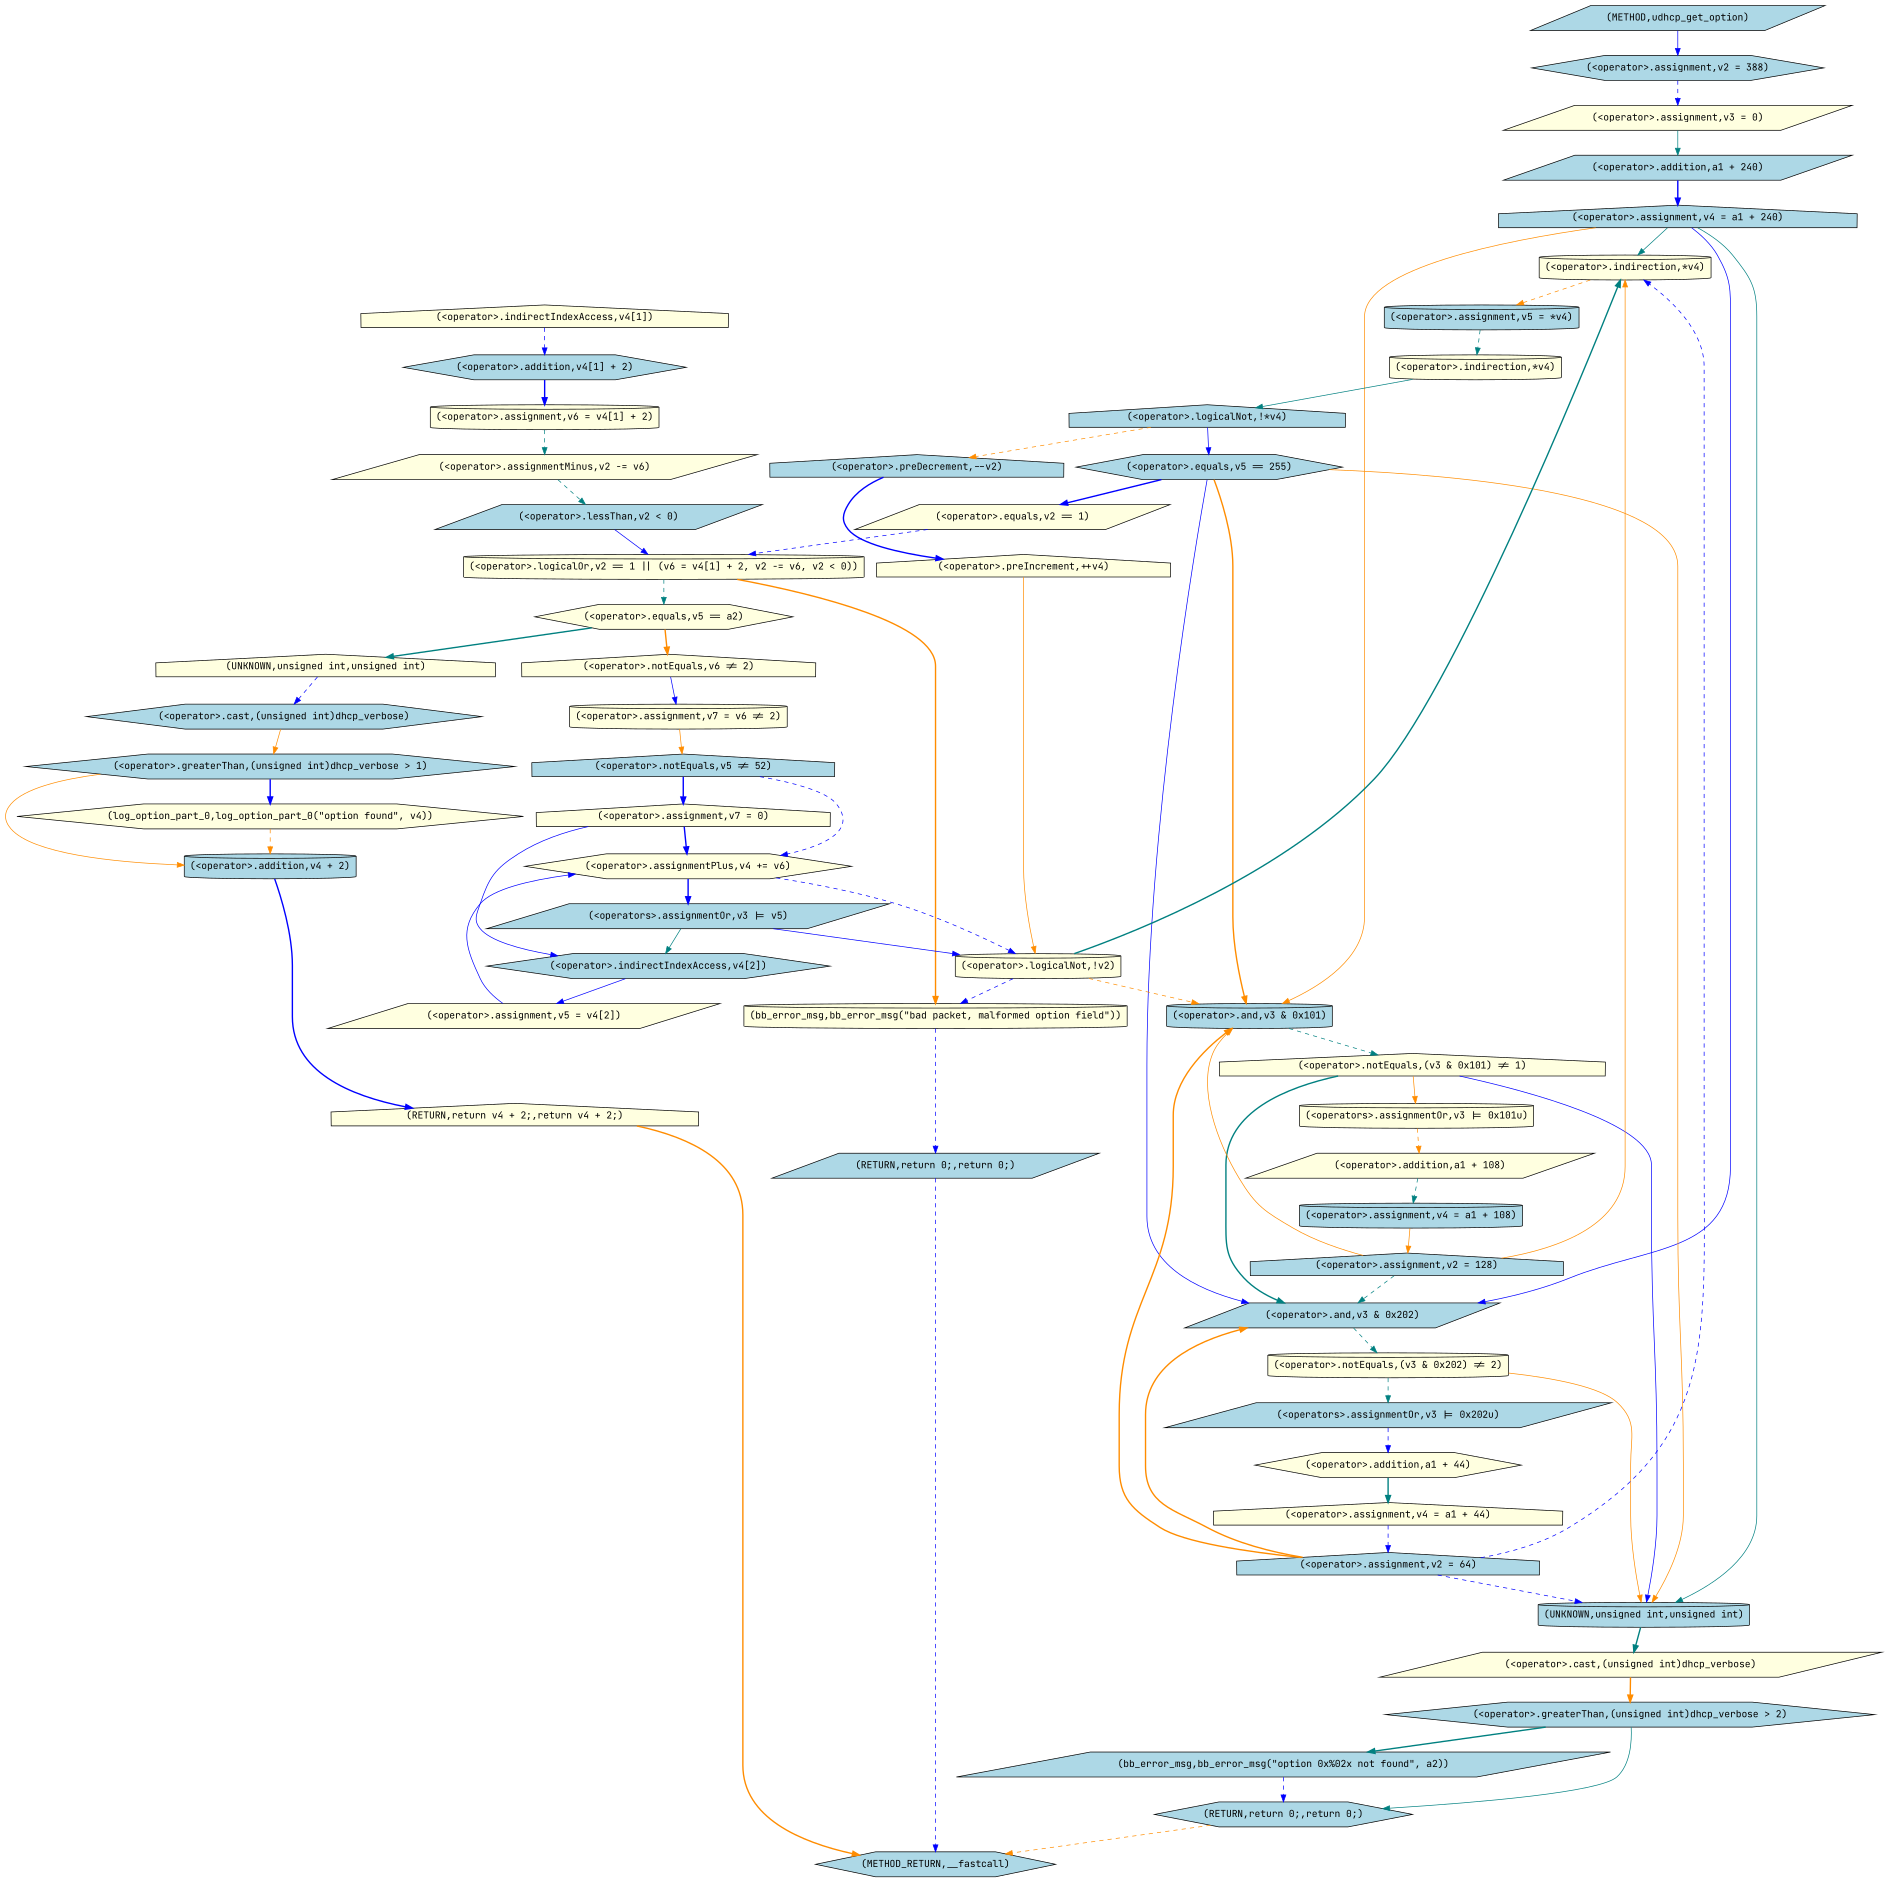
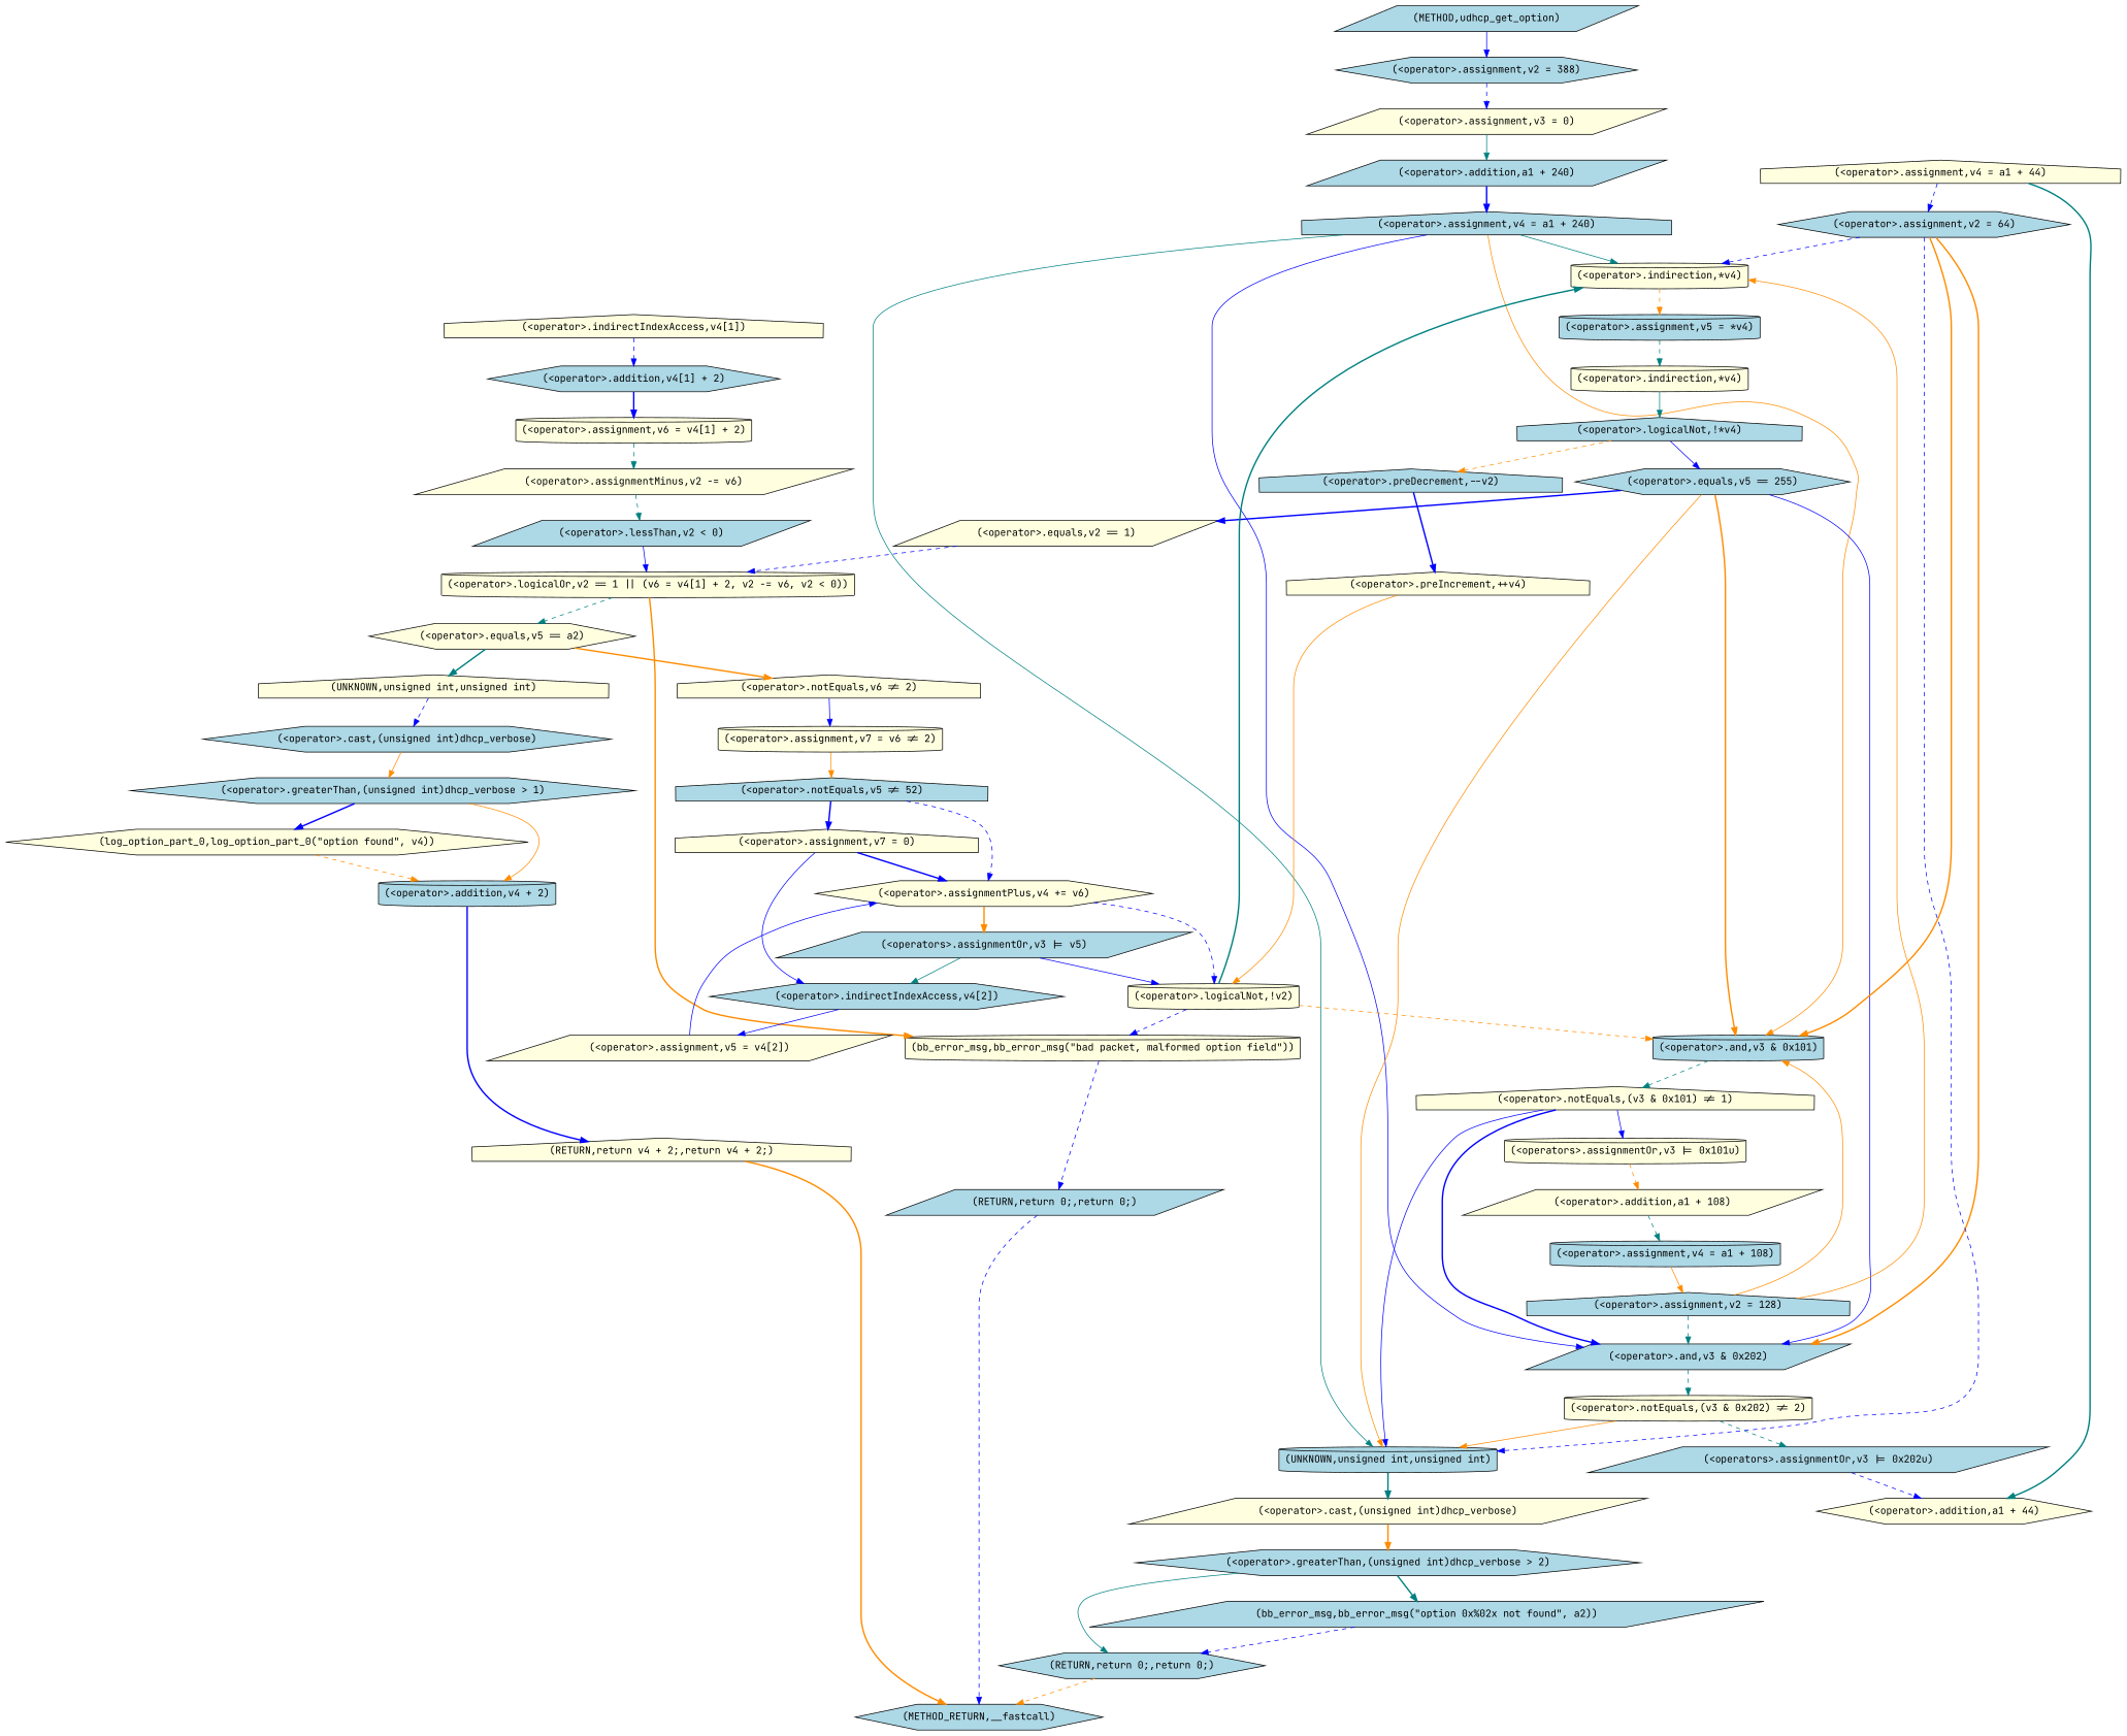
  digraph {
    fontname="JetBrains Mono"
    node [fillcolor=lightblue fontname="JetBrains Mono" shape=hexagon style=filled]
    edge [color=blue fontname="JetBrains Mono" style=dashed]
    n1 [label="(<operator>.assignment,v2 = 388)"]
    n2 [fillcolor=lightyellow label="(<operator>.assignment,v3 = 0)" shape=parallelogram]
    n3 [label="(<operator>.addition,a1 + 240)" shape=parallelogram]
    n4 [label="(<operator>.assignment,v4 = a1 + 240)" shape=house]
    n5 [fillcolor=lightyellow label="(<operator>.indirection,*v4)" shape=cylinder]
    n6 [label="(<operator>.and,v3 & 0x101)" shape=cylinder]
    n7 [label="(<operator>.and,v3 & 0x202)" shape=parallelogram]
    n8 [label="(UNKNOWN,unsigned int,unsigned int)" shape=cylinder]
    n9 [label="(<operator>.assignment,v5 = *v4)" shape=cylinder]
    n10 [fillcolor=lightyellow label="(<operator>.notEquals,(v3 & 0x101) != 1)" shape=house]
    n11 [fillcolor=lightyellow label="(<operator>.notEquals,(v3 & 0x202) != 2)" shape=cylinder]
    n12 [fillcolor=lightyellow label="(<operator>.cast,(unsigned int)dhcp_verbose)" shape=parallelogram]
    n13 [fillcolor=lightyellow label="(<operator>.indirection,*v4)" shape=cylinder]
    n14 [label="(<operator>.logicalNot,!*v4)" shape=house]
    n15 [label="(<operator>.preDecrement,--v2)" shape=house]
    n16 [label="(<operator>.equals,v5 == 255)"]
    n17 [fillcolor=lightyellow label="(<operator>.preIncrement,++v4)" shape=house]
    n18 [fillcolor=lightyellow label="(<operator>.equals,v2 == 1)" shape=parallelogram]
    n19 [fillcolor=lightyellow label="(<operator>.logicalNot,!v2)" shape=cylinder]
    n20 [fillcolor=lightyellow label="(bb_error_msg,bb_error_msg(\"bad packet, malformed option field\"))" shape=cylinder]
    n21 [fillcolor=lightyellow label="(<operator>.logicalOr,v2 == 1 || (v6 = v4[1] + 2, v2 -= v6, v2 < 0))" shape=cylinder]
    n22 [fillcolor=lightyellow label="(<operator>.equals,v5 == a2)"]
    n23 [label="(RETURN,return 0;,return 0;)" shape=parallelogram]
    n24 [fillcolor=lightyellow label="(UNKNOWN,unsigned int,unsigned int)" shape=house]
    n25 [fillcolor=lightyellow label="(<operator>.notEquals,v6 != 2)" shape=house]
    n26 [fillcolor=lightyellow label="(<operator>.indirectIndexAccess,v4[1])" shape=house]
    n27 [label="(<operator>.addition,v4[1] + 2)"]
    n28 [fillcolor=lightyellow label="(<operator>.assignment,v6 = v4[1] + 2)" shape=cylinder]
    n29 [fillcolor=lightyellow label="(<operator>.assignmentMinus,v2 -= v6)" shape=parallelogram]
    n30 [label="(<operator>.lessThan,v2 < 0)" shape=parallelogram]
    n31 [label="(METHOD_RETURN,__fastcall)"]
    n32 [label="(<operator>.cast,(unsigned int)dhcp_verbose)"]
    n33 [fillcolor=lightyellow label="(<operator>.assignment,v7 = v6 != 2)" shape=cylinder]
    n34 [label="(<operator>.greaterThan,(unsigned int)dhcp_verbose > 1)"]
    n35 [fillcolor=lightyellow label="(log_option_part_0,log_option_part_0(\"option found\", v4))"]
    n36 [label="(<operator>.addition,v4 + 2)" shape=cylinder]
    n37 [fillcolor=lightyellow label="(RETURN,return v4 + 2;,return v4 + 2;)" shape=house]
    n38 [label="(<operator>.notEquals,v5 != 52)" shape=house]
    n39 [fillcolor=lightyellow label="(<operator>.assignment,v7 = 0)" shape=house]
    n40 [fillcolor=lightyellow label="(<operator>.assignmentPlus,v4 += v6)"]
    n41 [label="(<operator>.indirectIndexAccess,v4[2])"]
    n42 [fillcolor=lightyellow label="(<operator>.assignment,v5 = v4[2])" shape=parallelogram]
    n43 [label="(<operators>.assignmentOr,v3 |= v5)" shape=parallelogram]
    n44 [fillcolor=lightyellow label="(<operators>.assignmentOr,v3 |= 0x101u)" shape=cylinder]
    n45 [fillcolor=lightyellow label="(<operator>.addition,a1 + 108)" shape=parallelogram]
    n46 [label="(<operator>.assignment,v4 = a1 + 108)" shape=cylinder]
    n47 [label="(<operator>.assignment,v2 = 128)" shape=house]
    n48 [label="(<operators>.assignmentOr,v3 |= 0x202u)" shape=parallelogram]
    n49 [fillcolor=lightyellow label="(<operator>.addition,a1 + 44)"]
    n50 [fillcolor=lightyellow label="(<operator>.assignment,v4 = a1 + 44)" shape=house]
-   n51 [label="(<operator>.assignment,v2 = 64)" shape=house]
+   n51 [label="(<operator>.assignment,v2 = 64)"]
    n52 [label="(<operator>.greaterThan,(unsigned int)dhcp_verbose > 2)"]
    n53 [label="(bb_error_msg,bb_error_msg(\"option 0x%02x not found\", a2))" shape=parallelogram]
    n54 [label="(RETURN,return 0;,return 0;)"]
    n55 [label="(METHOD,udhcp_get_option)" shape=parallelogram]
    n1 -> n2
    n2 -> n3 [color=teal style=solid]
    n3 -> n4 [style=bold]
    n4 -> n5 [color=teal style=solid]
    n4 -> n6 [color=darkorange style=solid]
    n4 -> n7 [style=solid]
    n4 -> n8 [color=teal style=solid]
    n5 -> n9 [color=darkorange]
    n6 -> n10 [color=teal]
    n7 -> n11 [color=teal]
    n8 -> n12 [color=teal style=bold]
    n9 -> n13 [color=teal]
-   n10 -> n7 [color=teal style=bold]
+   n10 -> n7 [style=bold]
    n10 -> n8 [style=solid]
-   n10 -> n44 [color=darkorange style=solid]
+   n10 -> n44 [style=solid]
    n11 -> n8 [color=darkorange style=solid]
    n11 -> n48 [color=teal]
    n12 -> n52 [color=darkorange style=bold]
    n13 -> n14 [color=teal style=solid]
    n14 -> n15 [color=darkorange]
    n14 -> n16 [style=solid]
    n15 -> n17 [style=bold]
    n16 -> n6 [color=darkorange style=bold]
    n16 -> n7 [style=solid]
    n16 -> n8 [color=darkorange style=solid]
    n16 -> n18 [style=bold]
    n17 -> n19 [color=darkorange style=solid]
    n18 -> n21
    n19 -> n5 [color=teal style=bold]
    n19 -> n6 [color=darkorange]
    n19 -> n20
    n20 -> n23
    n21 -> n20 [color=darkorange style=bold]
    n21 -> n22 [color=teal]
    n22 -> n24 [color=teal style=bold]
    n22 -> n25 [color=darkorange style=bold]
    n23 -> n31
    n24 -> n32
    n25 -> n33 [style=solid]
    n26 -> n27
    n27 -> n28 [style=bold]
    n28 -> n29 [color=teal]
    n29 -> n30 [color=teal]
    n30 -> n21 [style=solid]
    n32 -> n34 [color=darkorange style=solid]
    n33 -> n38 [color=darkorange style=solid]
    n34 -> n35 [style=bold]
    n34 -> n36 [color=darkorange style=solid]
    n35 -> n36 [color=darkorange]
    n36 -> n37 [style=bold]
    n37 -> n31 [color=darkorange style=bold]
    n38 -> n39 [style=bold]
    n38 -> n40
    n39 -> n40 [style=bold]
    n39 -> n41 [style=solid]
    n40 -> n19
-   n40 -> n43 [style=bold]
+   n40 -> n43 [color=darkorange style=bold]
    n41 -> n42 [style=solid]
    n42 -> n40 [style=solid]
    n43 -> n19 [style=solid]
    n43 -> n41 [color=teal style=solid]
    n44 -> n45 [color=darkorange]
    n45 -> n46 [color=teal]
    n46 -> n47 [color=darkorange style=solid]
    n47 -> n5 [color=darkorange style=solid]
    n47 -> n6 [color=darkorange style=solid]
    n47 -> n7 [color=teal]
    n48 -> n49
-   n49 -> n50 [color=teal style=bold]
+   n50 -> n49 [color=teal style=bold]
    n50 -> n51
    n51 -> n5
    n51 -> n6 [color=darkorange style=bold]
    n51 -> n7 [color=darkorange style=bold]
    n51 -> n8
    n52 -> n53 [color=teal style=bold]
    n52 -> n54 [color=teal style=solid]
    n53 -> n54
    n54 -> n31 [color=darkorange]
    n55 -> n1 [style=solid]
  }
